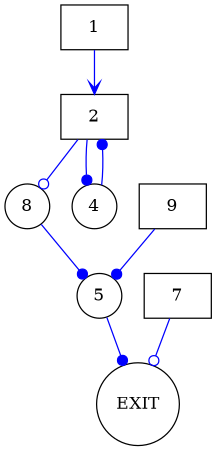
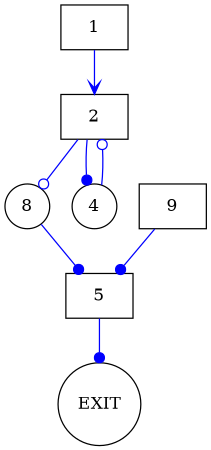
  digraph {
    node [shape=box]
    edge [arrowhead=dot color=blue]
    1
    2
    n3 [label=9]
-   5 [shape=circle]
+   5
    n5 [label=EXIT shape=circle]
-   7
    n7 [label=8 shape=circle]
    4 [shape=circle]
    1 -> 2 [arrowhead=vee]
    2 -> n7 [arrowhead=odot]
    2 -> 4
    n3 -> 5
    5 -> n5
-   7 -> n5 [arrowhead=odot]
    n7 -> 5
-   4 -> 2
+   4 -> 2 [arrowhead=odot]
  }
